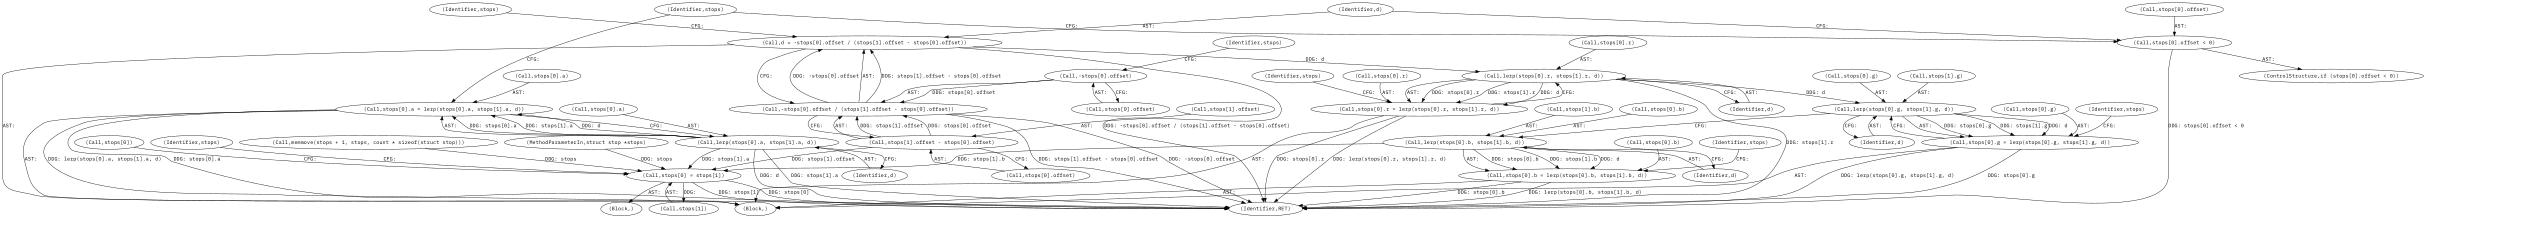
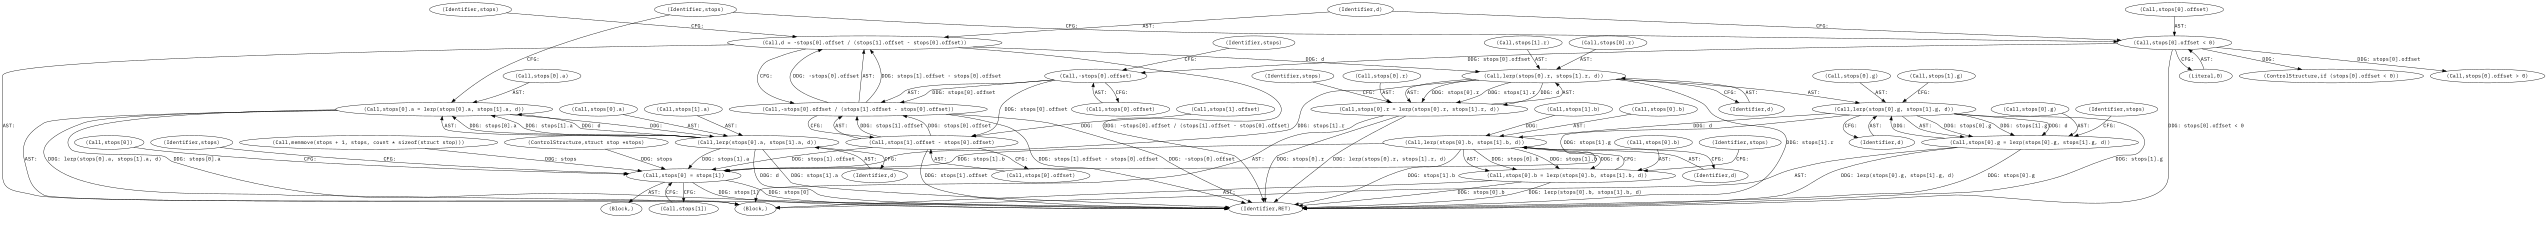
  digraph {
    fontname="IBM Plex Mono"
    node [fontname="IBM Plex Mono"]
    edge [fontname="IBM Plex Mono"]
    n1 [label="(Call,lerp(stops[0].r, stops[1].r, d))"]
    n2 [label="(Call,stops[0].r = lerp(stops[0].r, stops[1].r, d))"]
    n3 [label="(Call,lerp(stops[0].g, stops[1].g, d))"]
    n4 [label="(Call,stops[0] = stops[1])"]
    n5 [label="(Identifier,RET)"]
    n6 [label="(Identifier,d)"]
    n7 [label="(Block,)"]
    n8 [label="(Call,stops[0].g = lerp(stops[0].g, stops[1].g, d))"]
    n9 [label="(Call,lerp(stops[0].b, stops[1].b, d))"]
    n10 [label="(Identifier,d)"]
    n11 [label="(Block,)"]
    n12 [label="(Call,stops[1])"]
    n13 [label="(Call,d = -stops[0].offset / (stops[1].offset - stops[0].offset))"]
    n14 [label="(Call,-stops[0].offset / (stops[1].offset - stops[0].offset))"]
    n15 [label="(Call,stops[1].offset - stops[0].offset)"]
    n16 [label="(Call,stops[0].offset)"]
    n17 [label="(Call,-stops[0].offset)"]
    n18 [label="(Call,stops[0].offset)"]
    n19 [label="(Call,stops[0].offset < 0)"]
+   n20 [label="(Literal,0)"]
    n21 [label="(ControlStructure,if (stops[0].offset < 0))"]
+   n22 [label="(Call,stops[0].offset > 0)"]
    n23 [label="(Call,stops[0].b = lerp(stops[0].b, stops[1].b, d))"]
    n24 [label="(Identifier,d)"]
    n25 [label="(Call,lerp(stops[0].a, stops[1].a, d))"]
    n26 [label="(Call,stops[0].a = lerp(stops[0].a, stops[1].a, d))"]
    n27 [label="(Identifier,d)"]
+   n28 [label="(Call,stops[1].r)"]
    n29 [label="(Call,stops[0].b)"]
    n30 [label="(Identifier,stops)"]
    n31 [label="(Identifier,stops)"]
    n32 [label="(Call,stops[0].a)"]
    n33 [label="(Identifier,stops)"]
    n34 [label="(Call,stops[1].b)"]
    n35 [label="(Call,stops[1].g)"]
    n36 [label="(Call,memmove(stops + 1, stops, count * sizeof(struct stop)))"]
    n37 [label="(Identifier,d)"]
-   n39 [label="(MethodParameterIn,struct stop *stops)"]
+   n38 [label="(Call,stops[1].a)"]
+   n39 [label="(ControlStructure,struct stop *stops)"]
    n40 [label="(Identifier,stops)"]
    n41 [label="(Call,stops[0].g)"]
    n42 [label="(Call,stops[0].g)"]
    n43 [label="(Call,stops[1].offset)"]
    n44 [label="(Identifier,stops)"]
    n45 [label="(Call,stops[0].b)"]
    n46 [label="(Call,stops[0].r)"]
    n47 [label="(Call,stops[0].r)"]
    n48 [label="(Identifier,stops)"]
    n49 [label="(Identifier,stops)"]
    n50 [label="(Call,stops[0].offset)"]
    n51 [label="(Call,stops[0])"]
    n52 [label="(Call,stops[0].a)"]
    n1 -> n2 [label="AST: "]
    n1 -> n2 [label="DDG: stops[0].r"]
    n1 -> n2 [label="DDG: stops[1].r"]
    n1 -> n2 [label="DDG: d"]
-   n1 -> n3 [label="DDG: d"]
+   n1 -> n3 [label="AST: "]
+   n1 -> n4 [label="DDG: stops[1].r"]
    n1 -> n5 [label="DDG: stops[1].r"]
    n1 -> n6 [label="CFG: "]
-   n2 -> n1 [label="CFG: "]
+   n2 -> n1 [label="AST: "]
    n2 -> n5 [label="DDG: lerp(stops[0].r, stops[1].r, d)"]
    n2 -> n5 [label="DDG: stops[0].r"]
    n2 -> n7 [label="AST: "]
+   n3 -> n4 [label="DDG: stops[1].g"]
+   n3 -> n5 [label="DDG: stops[1].g"]
    n3 -> n8 [label="AST: "]
    n3 -> n8 [label="DDG: stops[0].g"]
    n3 -> n8 [label="DDG: stops[1].g"]
    n3 -> n8 [label="DDG: d"]
-   n3 -> n9 [label="CFG: "]
+   n3 -> n9 [label="DDG: d"]
    n3 -> n10 [label="CFG: "]
    n4 -> n5 [label="DDG: stops[1]"]
    n4 -> n5 [label="DDG: stops[0]"]
    n4 -> n11 [label="AST: "]
-   n4 -> n12 [label="DDG: "]
+   n4 -> n12 [label="CFG: "]
    n6 -> n1 [label="AST: "]
-   n8 -> n3 [label="CFG: "]
+   n8 -> n3 [label="DDG: "]
    n8 -> n5 [label="DDG: stops[0].g"]
    n8 -> n5 [label="DDG: lerp(stops[0].g, stops[1].g, d)"]
    n8 -> n7 [label="AST: "]
    n9 -> n4 [label="DDG: stops[1].b"]
+   n9 -> n5 [label="DDG: stops[1].b"]
    n9 -> n23 [label="AST: "]
    n9 -> n23 [label="DDG: stops[0].b"]
    n9 -> n23 [label="DDG: stops[1].b"]
    n9 -> n23 [label="DDG: d"]
    n9 -> n24 [label="CFG: "]
    n10 -> n3 [label="AST: "]
-   n12 -> n4 [label="AST: "]
+   n12 -> n4 [label="CFG: "]
    n13 -> n1 [label="DDG: d"]
    n13 -> n5 [label="DDG: -stops[0].offset / (stops[1].offset - stops[0].offset)"]
    n13 -> n7 [label="AST: "]
    n13 -> n14 [label="CFG: "]
    n14 -> n5 [label="DDG: -stops[0].offset"]
    n14 -> n5 [label="DDG: stops[1].offset - stops[0].offset"]
    n14 -> n13 [label="AST: "]
    n14 -> n13 [label="DDG: -stops[0].offset"]
    n14 -> n13 [label="DDG: stops[1].offset - stops[0].offset"]
    n14 -> n15 [label="CFG: "]
    n15 -> n4 [label="DDG: stops[1].offset"]
+   n15 -> n5 [label="DDG: stops[1].offset"]
    n15 -> n14 [label="AST: "]
    n15 -> n14 [label="DDG: stops[1].offset"]
    n15 -> n14 [label="DDG: stops[0].offset"]
    n15 -> n16 [label="CFG: "]
    n16 -> n15 [label="AST: "]
    n17 -> n14 [label="AST: "]
    n17 -> n14 [label="DDG: stops[0].offset"]
+   n17 -> n15 [label="DDG: stops[0].offset"]
    n17 -> n18 [label="CFG: "]
    n18 -> n17 [label="AST: "]
    n19 -> n5 [label="DDG: stops[0].offset < 0"]
-   n19 -> n21 [label="AST: "]
+   n19 -> n17 [label="DDG: stops[0].offset"]
+   n19 -> n20 [label="CFG: "]
+   n19 -> n21 [label="DDG: "]
+   n19 -> n22 [label="DDG: stops[0].offset"]
+   n20 -> n19 [label="AST: "]
    n23 -> n5 [label="DDG: stops[0].b"]
    n23 -> n5 [label="DDG: lerp(stops[0].b, stops[1].b, d)"]
    n23 -> n7 [label="AST: "]
+   n23 -> n9 [label="CFG: "]
    n24 -> n9 [label="AST: "]
    n25 -> n4 [label="DDG: stops[1].a"]
    n25 -> n5 [label="DDG: d"]
    n25 -> n5 [label="DDG: stops[1].a"]
    n25 -> n26 [label="AST: "]
    n25 -> n26 [label="DDG: stops[0].a"]
    n25 -> n26 [label="DDG: stops[1].a"]
    n25 -> n26 [label="DDG: d"]
    n25 -> n27 [label="CFG: "]
    n26 -> n5 [label="DDG: stops[0].a"]
    n26 -> n5 [label="DDG: lerp(stops[0].a, stops[1].a, d)"]
    n26 -> n7 [label="AST: "]
-   n26 -> n25 [label="CFG: "]
+   n26 -> n25 [label="DDG: "]
    n27 -> n25 [label="AST: "]
+   n28 -> n1 [label="AST: "]
    n29 -> n9 [label="AST: "]
    n30 -> n2 [label="CFG: "]
    n31 -> n23 [label="CFG: "]
    n32 -> n25 [label="AST: "]
    n33 -> n19 [label="CFG: "]
    n33 -> n26 [label="CFG: "]
-   n34 -> n9 [label="AST: "]
-   n35 -> n3 [label="AST: "]
+   n34 -> n9 [label="DDG: "]
+   n35 -> n3 [label="CFG: "]
    n36 -> n4 [label="DDG: stops"]
    n37 -> n13 [label="AST: "]
    n37 -> n19 [label="CFG: "]
+   n38 -> n25 [label="AST: "]
    n39 -> n4 [label="DDG: stops"]
    n40 -> n13 [label="CFG: "]
    n41 -> n3 [label="AST: "]
    n42 -> n8 [label="AST: "]
-   n43 -> n15 [label="AST: "]
+   n43 -> n15 [label="DDG: "]
    n44 -> n8 [label="CFG: "]
    n45 -> n23 [label="AST: "]
    n46 -> n2 [label="AST: "]
    n47 -> n1 [label="AST: "]
    n48 -> n4 [label="CFG: "]
    n49 -> n17 [label="CFG: "]
    n50 -> n19 [label="AST: "]
    n51 -> n4 [label="CFG: "]
    n52 -> n26 [label="AST: "]
  }
